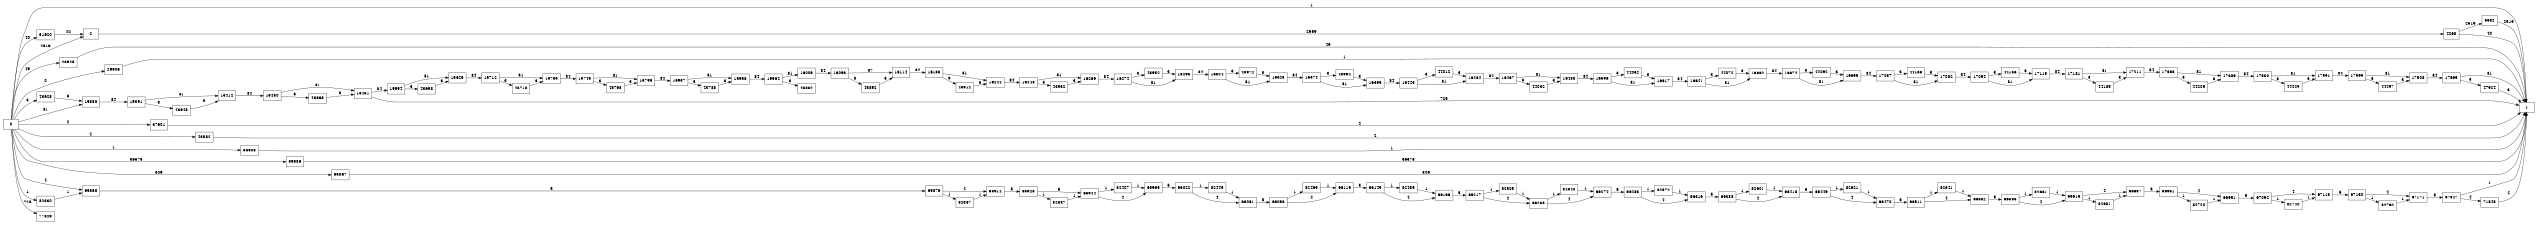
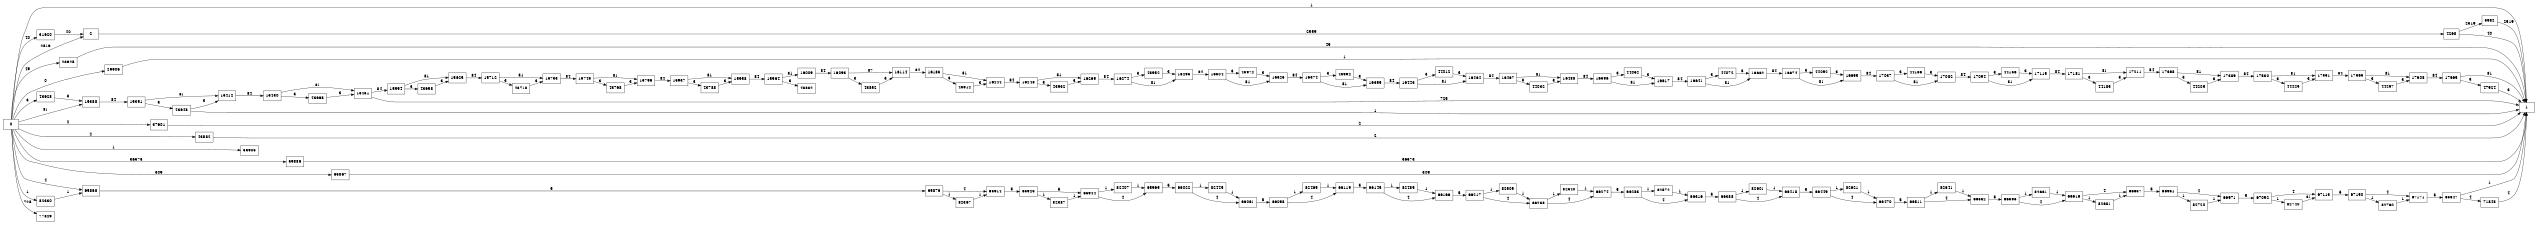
  digraph {
    rankdir=LR
    node [shape=rectangle]
    2
    4268
    1
    5982
    15388
    15391
    15412
    43648
    15430
    15451
    43668
    15594
    15625
    43698
    15712
    15733
    43718
    15745
    15796
    43768
    15937
    15958
    43788
    15964
    16009
    43832
    16093
    16114
    43852
    16183
    16244
    43912
    16248
    16269
    43932
    16274
    16295
    43952
    16304
    16325
    43972
    16374
    16395
    43992
    16443
    16464
    44012
    16467
    16488
    44032
    16596
    16617
    44052
    16641
    16662
    44072
    16674
    16695
    44092
    17037
    17082
    44136
    17094
    17115
    44156
    17181
    17211
    44185
    17368
    17389
    44205
    17530
    17551
    44225
    17565
    17608
    44267
    17665
    47924
    23925
    29906
    31620
    37601
    43582
    43628
    53905
    59886
    65867
    65868
    65876
    65914
    82367
    65923
    65944
    82387
    65965
    82407
    66022
    66061
    82445
    66098
    66119
    82465
    66145
    66166
    82485
    66217
    66238
    82505
    66274
    82540
    66283
    66316
    82572
    66388
    66418
    82601
    66449
    66470
    82621
    66511
    66532
    82641
    66595
    66616
    82661
    66637
    82681
    66931
-   66971 [label=66951]
+   66971
    82720
    67092
    67113
    82740
    67150
    67171
    82760
-   67347
+   67347 [label=65347]
    71848
    82330
    0
    77829
    2 -> 4268 [label=2559]
    4268 -> 1 [label=40]
    4268 -> 5982 [label=2519]
    5982 -> 1 [label=2519]
    15388 -> 15391 [label=84]
    15391 -> 15412 [label=81]
    15391 -> 43648 [label=3]
    15412 -> 15430 [label=84]
    43648 -> 15412 [label=3]
    15430 -> 15451 [label=81]
    15430 -> 43668 [label=3]
    15451 -> 1 [label=725]
    15451 -> 15594 [label=84]
    43668 -> 15451 [label=3]
    15594 -> 15625 [label=81]
    15594 -> 43698 [label=3]
    15625 -> 15712 [label=84]
    43698 -> 15625 [label=3]
    15712 -> 15733 [label=81]
    15712 -> 43718 [label=3]
    15733 -> 15745 [label=84]
    43718 -> 15733 [label=3]
    15745 -> 15796 [label=81]
    15745 -> 43768 [label=3]
    15796 -> 15937 [label=84]
    43768 -> 15796 [label=3]
    15937 -> 15958 [label=81]
    15937 -> 43788 [label=3]
    15958 -> 15964 [label=84]
    43788 -> 15958 [label=3]
    15964 -> 16009 [label=81]
    15964 -> 43832 [label=3]
    16009 -> 16093 [label=84]
    16093 -> 16114 [label=87]
    16093 -> 43852 [label=3]
    16114 -> 16183 [label=84]
    43852 -> 16114 [label=3]
    16183 -> 16244 [label=81]
    16183 -> 43912 [label=3]
    16244 -> 16248 [label=84]
    43912 -> 16244 [label=3]
    16248 -> 16269 [label=81]
    16248 -> 43932 [label=3]
    16269 -> 16274 [label=84]
    43932 -> 16269 [label=3]
    16274 -> 16295 [label=81]
    16274 -> 43952 [label=3]
    16295 -> 16304 [label=84]
    43952 -> 16295 [label=3]
    16304 -> 16325 [label=81]
    16304 -> 43972 [label=3]
    16325 -> 16374 [label=84]
    43972 -> 16325 [label=3]
    16374 -> 16395 [label=81]
    16374 -> 43992 [label=3]
    16395 -> 16443 [label=84]
    43992 -> 16395 [label=3]
    16443 -> 16464 [label=81]
    16443 -> 44012 [label=3]
    16464 -> 16467 [label=84]
    44012 -> 16464 [label=3]
    16467 -> 16488 [label=81]
    16467 -> 44032 [label=3]
    16488 -> 16596 [label=84]
    44032 -> 16488 [label=3]
    16596 -> 16617 [label=81]
    16596 -> 44052 [label=3]
    16617 -> 16641 [label=84]
    44052 -> 16617 [label=3]
    16641 -> 16662 [label=81]
    16641 -> 44072 [label=3]
    16662 -> 16674 [label=84]
    44072 -> 16662 [label=3]
    16674 -> 16695 [label=81]
    16674 -> 44092 [label=3]
    16695 -> 17037 [label=84]
    44092 -> 16695 [label=3]
    17037 -> 17082 [label=81]
    17037 -> 44136 [label=3]
    17082 -> 17094 [label=84]
    44136 -> 17082 [label=3]
    17094 -> 17115 [label=81]
    17094 -> 44156 [label=3]
    17115 -> 17181 [label=84]
    44156 -> 17115 [label=3]
    17181 -> 17211 [label=81]
    17181 -> 44185 [label=3]
    17211 -> 17368 [label=84]
    44185 -> 17211 [label=3]
    17368 -> 17389 [label=81]
    17368 -> 44205 [label=3]
    17389 -> 17530 [label=84]
    44205 -> 17389 [label=3]
    17530 -> 17551 [label=81]
    17530 -> 44225 [label=3]
    17551 -> 17565 [label=84]
    44225 -> 17551 [label=3]
    17565 -> 17608 [label=81]
    17565 -> 44267 [label=3]
    17608 -> 17665 [label=84]
    44267 -> 17608 [label=3]
    17665 -> 1 [label=81]
    17665 -> 47924 [label=3]
    47924 -> 1 [label=3]
    23925 -> 1 [label=49]
    29906 -> 1 [label=1]
    31620 -> 2 [label=40]
    37601 -> 1 [label=2]
    43582 -> 1 [label=2]
    43628 -> 15388 [label=3]
-   53905 -> 1 [label=1]
+   43648 -> 1 [label=1]
    59886 -> 1 [label=36573]
    65867 -> 1 [label=309]
    65868 -> 65876 [label=5]
    65876 -> 65914 [label=4]
    65876 -> 82367 [label=1]
    65914 -> 65923 [label=5]
    82367 -> 65914 [label=1]
    65923 -> 65944 [label=5]
    65923 -> 82387 [label=1]
    65944 -> 65965 [label=4]
    65944 -> 82407 [label=1]
    82387 -> 65944 [label=1]
    65965 -> 66022 [label=5]
    82407 -> 65965 [label=1]
    66022 -> 66061 [label=4]
    66022 -> 82445 [label=1]
    66061 -> 66098 [label=5]
    82445 -> 66061 [label=1]
    66098 -> 66119 [label=4]
    66098 -> 82465 [label=1]
    66119 -> 66145 [label=5]
    82465 -> 66119 [label=1]
    66145 -> 66166 [label=4]
    66145 -> 82485 [label=1]
    66166 -> 66217 [label=5]
    82485 -> 66166 [label=1]
    66217 -> 66238 [label=4]
    66217 -> 82505 [label=1]
    66238 -> 66274 [label=4]
    66238 -> 82540 [label=1]
    82505 -> 66238 [label=1]
    66274 -> 66283 [label=5]
    82540 -> 66274 [label=1]
    66283 -> 66316 [label=4]
    66283 -> 82572 [label=1]
    66316 -> 66388 [label=5]
    82572 -> 66316 [label=1]
    66388 -> 66418 [label=4]
    66388 -> 82601 [label=1]
    66418 -> 66449 [label=5]
    82601 -> 66418 [label=1]
    66449 -> 66470 [label=4]
    66449 -> 82621 [label=1]
    66470 -> 66511 [label=5]
    82621 -> 66470 [label=1]
    66511 -> 66532 [label=4]
    66511 -> 82641 [label=1]
    66532 -> 66595 [label=5]
    82641 -> 66532 [label=1]
    66595 -> 66616 [label=4]
    66595 -> 82661 [label=1]
    66616 -> 66637 [label=4]
    66616 -> 82681 [label=1]
    82661 -> 66616 [label=1]
    66637 -> 66931 [label=5]
    82681 -> 66637 [label=1]
    66931 -> 66971 [label=4]
    66931 -> 82720 [label=1]
    66971 -> 67092 [label=5]
    82720 -> 66971 [label=1]
    67092 -> 67113 [label=4]
    67092 -> 82740 [label=1]
    67113 -> 67150 [label=5]
-   82740 -> 67113 [label=1]
+   82740 -> 67113 [label=81]
    67150 -> 67171 [label=4]
    67150 -> 82760 [label=1]
    67171 -> 67347 [label=5]
    82760 -> 67171 [label=1]
    67347 -> 1 [label=1]
    67347 -> 71848 [label=4]
    71848 -> 1 [label=4]
    82330 -> 65868 [label=1]
    0 -> 2 [label=2519]
    0 -> 1 [label=1]
    0 -> 15388 [label=81]
    0 -> 23925 [label=49]
    0 -> 29906 [label=0]
    0 -> 31620 [label=40]
    0 -> 37601 [label=2]
    0 -> 43582 [label=2]
    0 -> 43628 [label=3]
    0 -> 53905 [label=1]
    0 -> 59886 [label=36573]
    0 -> 65867 [label=309]
    0 -> 65868 [label=4]
    0 -> 82330 [label=1]
    0 -> 77829 [label=725]
  }
